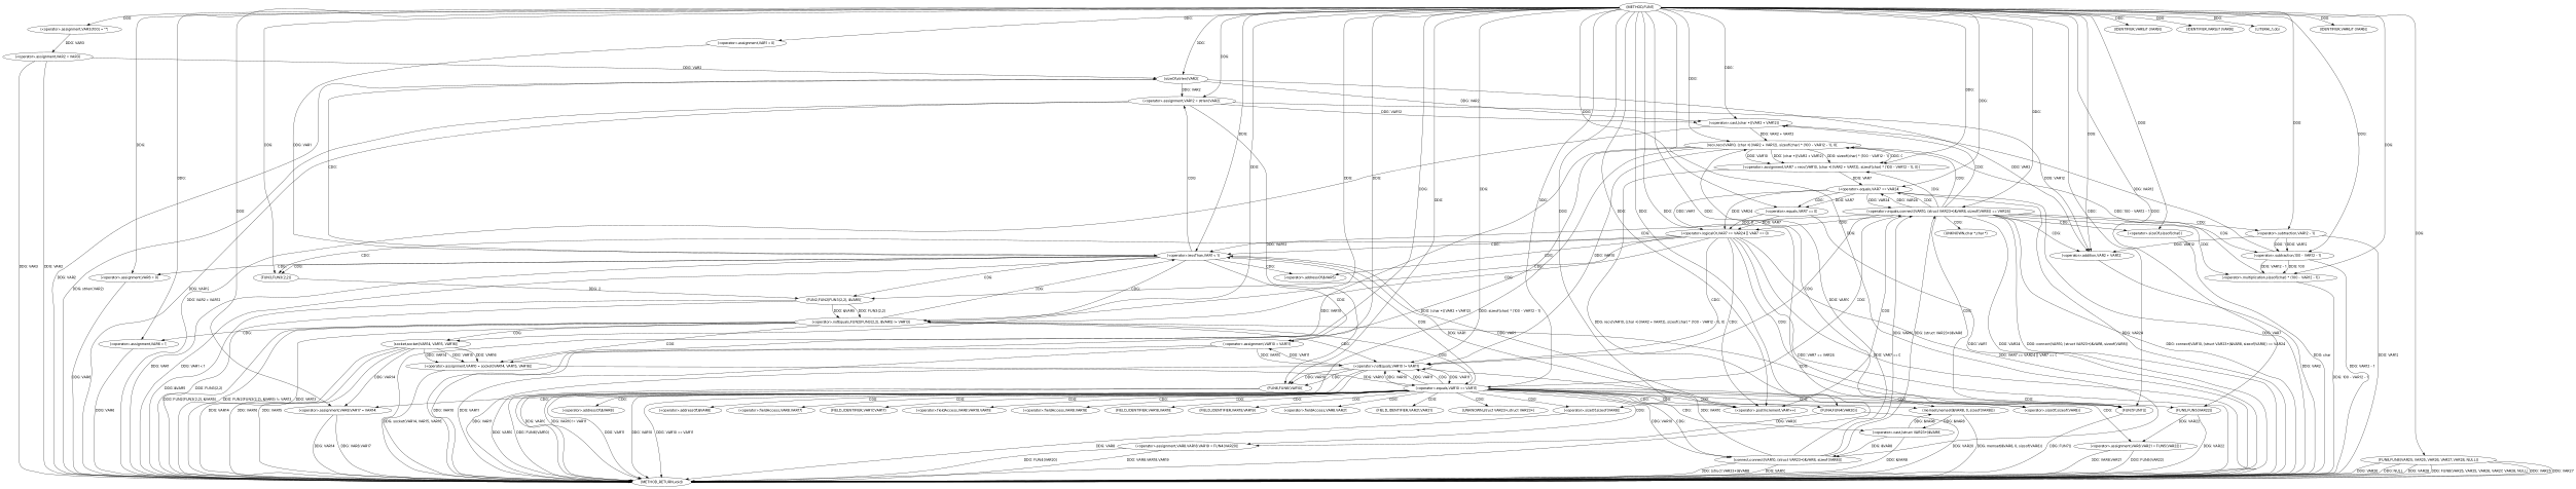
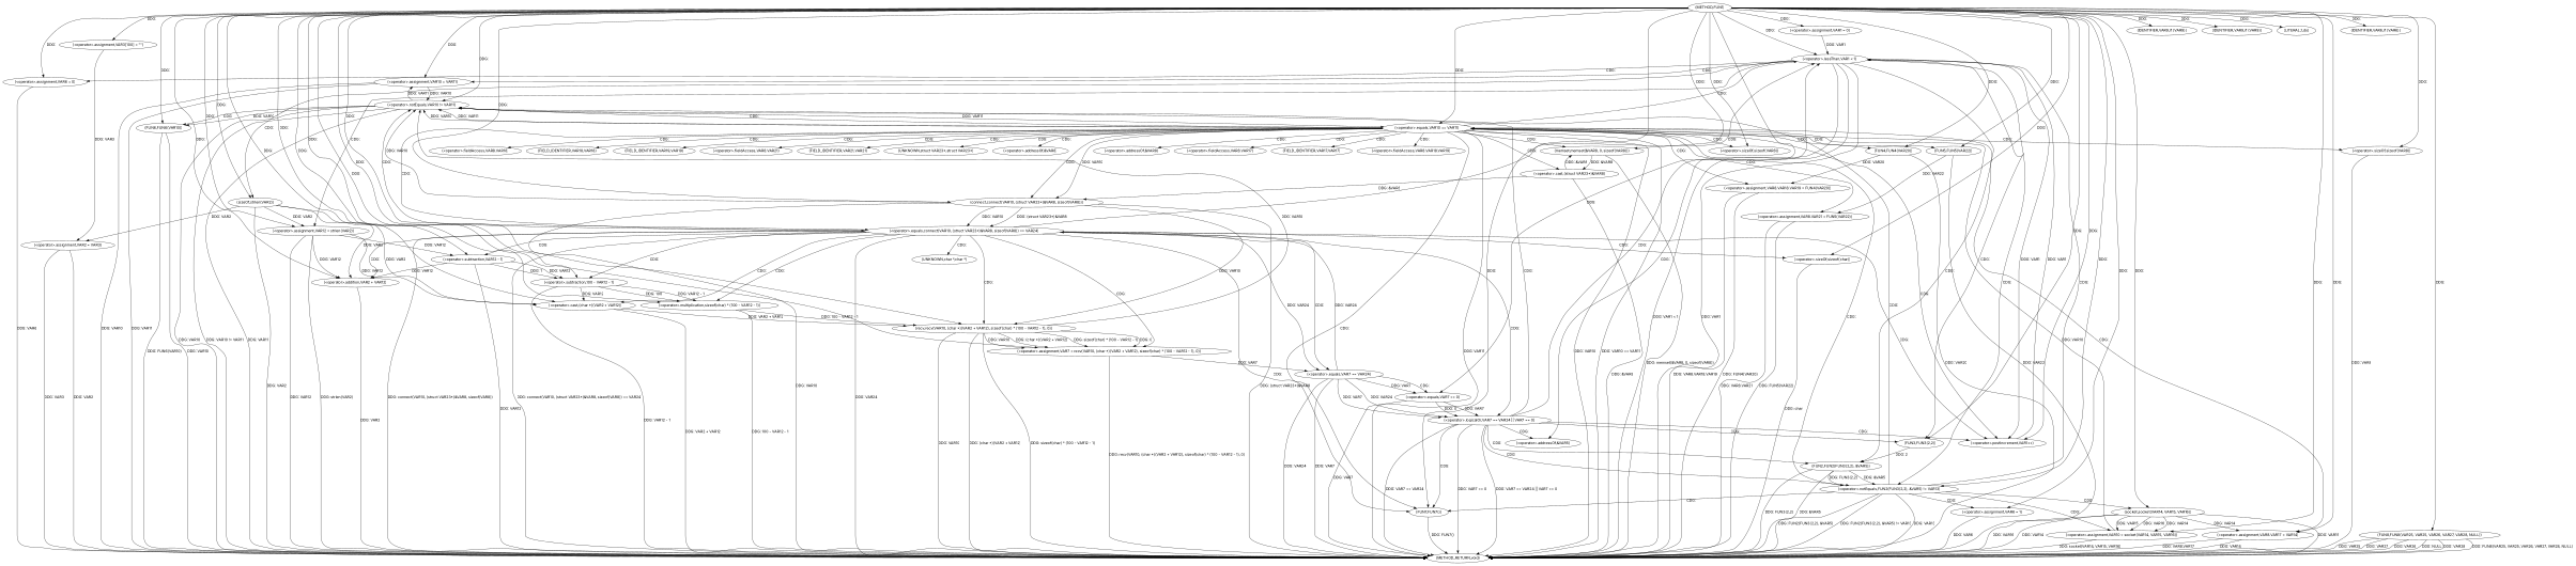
  digraph {
    fontname=Inter
    node [fontname=Inter]
    edge [fontname=Inter]
    n1 [label="(METHOD,FUN1)"]
    n2 [label="(<operator>.assignment,VAR3[100] = \"\")"]
    n3 [label="(<operator>.assignment,VAR1 = 0)"]
    n4 [label="(<operator>.lessThan,VAR1 < 1)"]
    n5 [label="(<operator>.postIncrement,VAR1++)"]
    n6 [label="(<operator>.assignment,VAR6 = 0)"]
    n7 [label="(<operator>.assignment,VAR10 = VAR11)"]
    n8 [label="(<operator>.assignment,VAR12 = strlen(VAR2))"]
    n9 [label="(sizeOf,strlen(VAR2))"]
    n10 [label="(<operator>.notEquals,FUN2(FUN3(2,2), &VAR5) != VAR13)"]
    n11 [label="(FUN3,FUN3(2,2))"]
    n12 [label="(<operator>.assignment,VAR6 = 1)"]
    n13 [label="(<operator>.assignment,VAR10 = socket(VAR14, VAR15, VAR16))"]
    n14 [label="(socket,socket(VAR14, VAR15, VAR16))"]
    n15 [label="(<operator>.equals,VAR10 == VAR11)"]
    n16 [label="(memset,memset(&VAR8, 0, sizeof(VAR8)))"]
    n17 [label="(<operator>.sizeOf,sizeof(VAR8))"]
    n18 [label="(<operator>.assignment,VAR8.VAR17 = VAR14)"]
    n19 [label="(FUN4,FUN4(VAR20))"]
    n20 [label="(FUN5,FUN5(VAR22))"]
    n21 [label="(<operator>.equals,connect(VAR10, (struct VAR23*)&VAR8, sizeof(VAR8)) == VAR24)"]
    n22 [label="(connect,connect(VAR10, (struct VAR23*)&VAR8, sizeof(VAR8)))"]
    n23 [label="(<operator>.sizeOf,sizeof(VAR8))"]
    n24 [label="(<operator>.assignment,VAR7 = recv(VAR10, (char *)(VAR2 + VAR12), sizeof(char) * (100 - VAR12 - 1), 0))"]
    n25 [label="(recv,recv(VAR10, (char *)(VAR2 + VAR12), sizeof(char) * (100 - VAR12 - 1), 0))"]
    n26 [label="(<operator>.cast,(char *)(VAR2 + VAR12))"]
    n27 [label="(<operator>.addition,VAR2 + VAR12)"]
    n28 [label="(<operator>.multiplication,sizeof(char) * (100 - VAR12 - 1))"]
    n29 [label="(<operator>.sizeOf,sizeof(char))"]
    n30 [label="(<operator>.subtraction,100 - VAR12 - 1)"]
    n31 [label="(<operator>.subtraction,VAR12 - 1)"]
    n32 [label="(<operator>.equals,VAR7 == VAR24)"]
    n33 [label="(<operator>.equals,VAR7 == 0)"]
    n34 [label="(IDENTIFIER,VAR9,if (VAR9))"]
    n35 [label="(IDENTIFIER,VAR9,if (VAR9))"]
    n36 [label="(LITERAL,1,do)"]
    n37 [label="(<operator>.notEquals,VAR10 != VAR11)"]
    n38 [label="(FUN6,FUN6(VAR10))"]
    n39 [label="(IDENTIFIER,VAR6,if (VAR6))"]
    n40 [label="(FUN7,FUN7())"]
    n41 [label="(FUN8,FUN8(VAR25, VAR25, VAR26, VAR27, VAR28, NULL))"]
    n42 [label="(<operator>.assignment,VAR2 = VAR3)"]
    n43 [label="(METHOD_RETURN,void)"]
    n44 [label="(FUN2,FUN2(FUN3(2,2), &VAR5))"]
    n45 [label="(<operator>.addressOf,&VAR5)"]
    n46 [label="(<operator>.assignment,VAR8.VAR18.VAR19 = FUN4(VAR20))"]
    n47 [label="(<operator>.assignment,VAR8.VAR21 = FUN5(VAR22))"]
    n48 [label="(<operator>.cast,(struct VAR23*)&VAR8)"]
    n49 [label="(<operator>.addressOf,&VAR8)"]
    n50 [label="(<operator>.fieldAccess,VAR8.VAR17)"]
    n51 [label="(FIELD_IDENTIFIER,VAR17,VAR17)"]
    n52 [label="(<operator>.fieldAccess,VAR8.VAR18.VAR19)"]
    n53 [label="(<operator>.fieldAccess,VAR8.VAR18)"]
    n54 [label="(FIELD_IDENTIFIER,VAR18,VAR18)"]
    n55 [label="(FIELD_IDENTIFIER,VAR19,VAR19)"]
    n56 [label="(<operator>.fieldAccess,VAR8.VAR21)"]
    n57 [label="(FIELD_IDENTIFIER,VAR21,VAR21)"]
    n58 [label="(UNKNOWN,struct VAR23*,struct VAR23*)"]
    n59 [label="(<operator>.addressOf,&VAR8)"]
    n60 [label="(<operator>.logicalOr,VAR7 == VAR24 || VAR7 == 0)"]
    n61 [label="(UNKNOWN,char *,char *)"]
    n1 -> n2 [label="DDG: "]
    n1 -> n3 [label="DDG: "]
    n1 -> n4 [label="DDG: "]
    n1 -> n5 [label="DDG: "]
    n1 -> n6 [label="DDG: "]
    n1 -> n7 [label="DDG: "]
    n1 -> n8 [label="DDG: "]
    n1 -> n9 [label="DDG: "]
    n1 -> n10 [label="DDG: "]
    n1 -> n11 [label="DDG: "]
    n1 -> n12 [label="DDG: "]
    n1 -> n13 [label="DDG: "]
    n1 -> n14 [label="DDG: "]
    n1 -> n15 [label="DDG: "]
    n1 -> n16 [label="DDG: "]
    n1 -> n17 [label="DDG: "]
    n1 -> n18 [label="DDG: "]
    n1 -> n19 [label="DDG: "]
    n1 -> n20 [label="DDG: "]
    n1 -> n21 [label="DDG: "]
    n1 -> n22 [label="DDG: "]
    n1 -> n23 [label="DDG: "]
    n1 -> n24 [label="DDG: "]
    n1 -> n25 [label="DDG: "]
    n1 -> n26 [label="DDG: "]
    n1 -> n27 [label="DDG: "]
    n1 -> n28 [label="DDG: "]
    n1 -> n29 [label="DDG: "]
    n1 -> n30 [label="DDG: "]
    n1 -> n31 [label="DDG: "]
-   n1 -> n32 [label="DDG: "]
    n1 -> n33 [label="DDG: "]
    n1 -> n34 [label="DDG: "]
    n1 -> n35 [label="DDG: "]
    n1 -> n36 [label="DDG: "]
    n1 -> n37 [label="DDG: "]
    n1 -> n38 [label="DDG: "]
    n1 -> n39 [label="DDG: "]
    n1 -> n40 [label="DDG: "]
    n1 -> n41 [label="DDG: "]
    n2 -> n42 [label="DDG: VAR3"]
    n3 -> n4 [label="DDG: VAR1"]
    n4 -> n5 [label="DDG: VAR1"]
    n4 -> n6 [label="CDG: "]
    n4 -> n7 [label="CDG: "]
    n4 -> n8 [label="CDG: "]
    n4 -> n9 [label="CDG: "]
    n4 -> n10 [label="CDG: "]
    n4 -> n11 [label="CDG: "]
    n4 -> n43 [label="DDG: VAR1 < 1"]
    n4 -> n43 [label="DDG: VAR1"]
    n4 -> n44 [label="CDG: "]
    n4 -> n45 [label="CDG: "]
    n5 -> n4 [label="DDG: VAR1"]
    n6 -> n43 [label="DDG: VAR6"]
    n7 -> n37 [label="DDG: VAR10"]
    n7 -> n43 [label="DDG: VAR10"]
    n7 -> n43 [label="DDG: VAR11"]
    n8 -> n26 [label="DDG: VAR12"]
    n8 -> n27 [label="DDG: VAR12"]
-   n8 -> n38 [label="DDG: VAR12"]
+   n8 -> n31 [label="DDG: VAR12"]
    n8 -> n43 [label="DDG: VAR12"]
    n8 -> n43 [label="DDG: strlen(VAR2)"]
    n9 -> n8 [label="DDG: VAR2"]
    n9 -> n26 [label="DDG: VAR2"]
    n9 -> n27 [label="DDG: VAR2"]
    n9 -> n43 [label="DDG: VAR2"]
    n10 -> n4 [label="CDG: "]
    n10 -> n12 [label="CDG: "]
    n10 -> n13 [label="CDG: "]
    n10 -> n14 [label="CDG: "]
    n10 -> n15 [label="CDG: "]
    n10 -> n37 [label="CDG: "]
    n10 -> n40 [label="CDG: "]
    n10 -> n43 [label="DDG: FUN2(FUN3(2,2), &VAR5) != VAR13"]
    n10 -> n43 [label="DDG: VAR13"]
    n10 -> n43 [label="DDG: FUN2(FUN3(2,2), &VAR5)"]
    n11 -> n44 [label="DDG: 2"]
    n12 -> n43 [label="DDG: VAR6"]
    n13 -> n15 [label="DDG: VAR10"]
    n13 -> n43 [label="DDG: socket(VAR14, VAR15, VAR16)"]
    n14 -> n13 [label="DDG: VAR14"]
    n14 -> n13 [label="DDG: VAR15"]
    n14 -> n13 [label="DDG: VAR16"]
    n14 -> n18 [label="DDG: VAR14"]
    n14 -> n43 [label="DDG: VAR15"]
    n14 -> n43 [label="DDG: VAR16"]
    n14 -> n43 [label="DDG: VAR14"]
    n15 -> n4 [label="CDG: "]
    n15 -> n5 [label="CDG: "]
    n15 -> n16 [label="CDG: "]
    n15 -> n17 [label="CDG: "]
    n15 -> n18 [label="CDG: "]
    n15 -> n19 [label="CDG: "]
    n15 -> n20 [label="CDG: "]
    n15 -> n21 [label="CDG: "]
    n15 -> n22 [label="DDG: VAR10"]
    n15 -> n22 [label="CDG: "]
    n15 -> n23 [label="CDG: "]
    n15 -> n37 [label="DDG: VAR10"]
    n15 -> n37 [label="DDG: VAR11"]
    n15 -> n37 [label="CDG: "]
    n15 -> n40 [label="CDG: "]
    n15 -> n43 [label="DDG: VAR11"]
    n15 -> n43 [label="DDG: VAR10"]
    n15 -> n43 [label="DDG: VAR10 == VAR11"]
    n15 -> n46 [label="CDG: "]
    n15 -> n47 [label="CDG: "]
    n15 -> n48 [label="CDG: "]
    n15 -> n49 [label="CDG: "]
    n15 -> n50 [label="CDG: "]
    n15 -> n51 [label="CDG: "]
    n15 -> n52 [label="CDG: "]
    n15 -> n53 [label="CDG: "]
    n15 -> n54 [label="CDG: "]
    n15 -> n55 [label="CDG: "]
    n15 -> n56 [label="CDG: "]
    n15 -> n57 [label="CDG: "]
    n15 -> n58 [label="CDG: "]
    n15 -> n59 [label="CDG: "]
    n16 -> n43 [label="DDG: memset(&VAR8, 0, sizeof(VAR8))"]
    n16 -> n48 [label="DDG: &VAR8"]
    n18 -> n43 [label="DDG: VAR14"]
    n18 -> n43 [label="DDG: VAR8.VAR17"]
    n19 -> n43 [label="DDG: VAR20"]
    n19 -> n46 [label="DDG: VAR20"]
    n20 -> n43 [label="DDG: VAR22"]
    n20 -> n47 [label="DDG: VAR22"]
    n21 -> n4 [label="CDG: "]
    n21 -> n5 [label="CDG: "]
    n21 -> n24 [label="CDG: "]
    n21 -> n25 [label="CDG: "]
    n21 -> n26 [label="CDG: "]
    n21 -> n27 [label="CDG: "]
    n21 -> n28 [label="CDG: "]
    n21 -> n29 [label="CDG: "]
    n21 -> n30 [label="CDG: "]
    n21 -> n31 [label="CDG: "]
    n21 -> n32 [label="DDG: VAR24"]
    n21 -> n32 [label="CDG: "]
    n21 -> n37 [label="CDG: "]
    n21 -> n40 [label="CDG: "]
    n21 -> n43 [label="DDG: connect(VAR10, (struct VAR23*)&VAR8, sizeof(VAR8))"]
    n21 -> n43 [label="DDG: connect(VAR10, (struct VAR23*)&VAR8, sizeof(VAR8)) == VAR24"]
    n21 -> n43 [label="DDG: VAR24"]
    n21 -> n60 [label="CDG: "]
    n21 -> n61 [label="CDG: "]
    n22 -> n21 [label="DDG: VAR10"]
    n22 -> n21 [label="DDG: (struct VAR23*)&VAR8"]
    n22 -> n25 [label="DDG: VAR10"]
    n22 -> n37 [label="DDG: VAR10"]
    n22 -> n43 [label="DDG: VAR10"]
    n22 -> n43 [label="DDG: (struct VAR23*)&VAR8"]
    n23 -> n43 [label="DDG: VAR8"]
    n24 -> n32 [label="DDG: VAR7"]
    n24 -> n43 [label="DDG: recv(VAR10, (char *)(VAR2 + VAR12), sizeof(char) * (100 - VAR12 - 1), 0)"]
    n25 -> n24 [label="DDG: VAR10"]
    n25 -> n24 [label="DDG: (char *)(VAR2 + VAR12)"]
    n25 -> n24 [label="DDG: sizeof(char) * (100 - VAR12 - 1)"]
    n25 -> n24 [label="DDG: 0"]
    n25 -> n37 [label="DDG: VAR10"]
    n25 -> n43 [label="DDG: (char *)(VAR2 + VAR12)"]
    n25 -> n43 [label="DDG: sizeof(char) * (100 - VAR12 - 1)"]
    n25 -> n43 [label="DDG: VAR10"]
    n26 -> n25 [label="DDG: VAR2 + VAR12"]
    n26 -> n43 [label="DDG: VAR2 + VAR12"]
    n27 -> n43 [label="DDG: VAR2"]
    n28 -> n25 [label="DDG: 100 - VAR12 - 1"]
    n28 -> n43 [label="DDG: 100 - VAR12 - 1"]
    n29 -> n43 [label="DDG: char"]
    n30 -> n26 [label="DDG: VAR12"]
    n30 -> n28 [label="DDG: 100"]
    n30 -> n28 [label="DDG: VAR12 - 1"]
    n30 -> n43 [label="DDG: VAR12 - 1"]
    n31 -> n27 [label="DDG: VAR12"]
    n31 -> n30 [label="DDG: VAR12"]
    n31 -> n30 [label="DDG: 1"]
    n31 -> n43 [label="DDG: VAR12"]
    n32 -> n21 [label="DDG: VAR24"]
    n32 -> n33 [label="DDG: VAR7"]
    n32 -> n33 [label="CDG: "]
    n32 -> n43 [label="DDG: VAR24"]
    n32 -> n43 [label="DDG: VAR7"]
    n32 -> n60 [label="DDG: VAR7"]
    n32 -> n60 [label="DDG: VAR24"]
    n33 -> n43 [label="DDG: VAR7"]
    n33 -> n60 [label="DDG: VAR7"]
    n33 -> n60 [label="DDG: 0"]
    n37 -> n7 [label="DDG: VAR11"]
    n37 -> n15 [label="DDG: VAR11"]
    n37 -> n38 [label="DDG: VAR10"]
    n37 -> n38 [label="CDG: "]
    n37 -> n43 [label="DDG: VAR10"]
    n37 -> n43 [label="DDG: VAR10 != VAR11"]
    n37 -> n43 [label="DDG: VAR11"]
    n38 -> n43 [label="DDG: FUN6(VAR10)"]
    n38 -> n43 [label="DDG: VAR10"]
    n40 -> n43 [label="DDG: FUN7()"]
    n41 -> n43 [label="DDG: FUN8(VAR25, VAR25, VAR26, VAR27, VAR28, NULL)"]
    n41 -> n43 [label="DDG: VAR25"]
    n41 -> n43 [label="DDG: VAR27"]
    n41 -> n43 [label="DDG: VAR26"]
    n41 -> n43 [label="DDG: NULL"]
    n41 -> n43 [label="DDG: VAR28"]
-   n42 -> n9 [label="DDG: VAR2"]
+   n9 -> n42 [label="DDG: VAR2"]
    n42 -> n43 [label="DDG: VAR3"]
    n42 -> n43 [label="DDG: VAR2"]
    n44 -> n10 [label="DDG: FUN3(2,2)"]
    n44 -> n10 [label="DDG: &VAR5"]
    n44 -> n43 [label="DDG: FUN3(2,2)"]
    n44 -> n43 [label="DDG: &VAR5"]
    n46 -> n43 [label="DDG: VAR8.VAR18.VAR19"]
    n46 -> n43 [label="DDG: FUN4(VAR20)"]
    n47 -> n43 [label="DDG: VAR8.VAR21"]
    n47 -> n43 [label="DDG: FUN5(VAR22)"]
    n48 -> n16 [label="DDG: &VAR8"]
    n48 -> n22 [label="DDG: &VAR8"]
    n48 -> n43 [label="DDG: &VAR8"]
    n60 -> n4 [label="CDG: "]
    n60 -> n5 [label="CDG: "]
    n60 -> n10 [label="CDG: "]
    n60 -> n11 [label="CDG: "]
    n60 -> n37 [label="CDG: "]
    n60 -> n40 [label="CDG: "]
    n60 -> n43 [label="DDG: VAR7 == VAR24"]
    n60 -> n43 [label="DDG: VAR7 == 0"]
    n60 -> n43 [label="DDG: VAR7 == VAR24 || VAR7 == 0"]
    n60 -> n44 [label="CDG: "]
    n60 -> n45 [label="CDG: "]
  }
